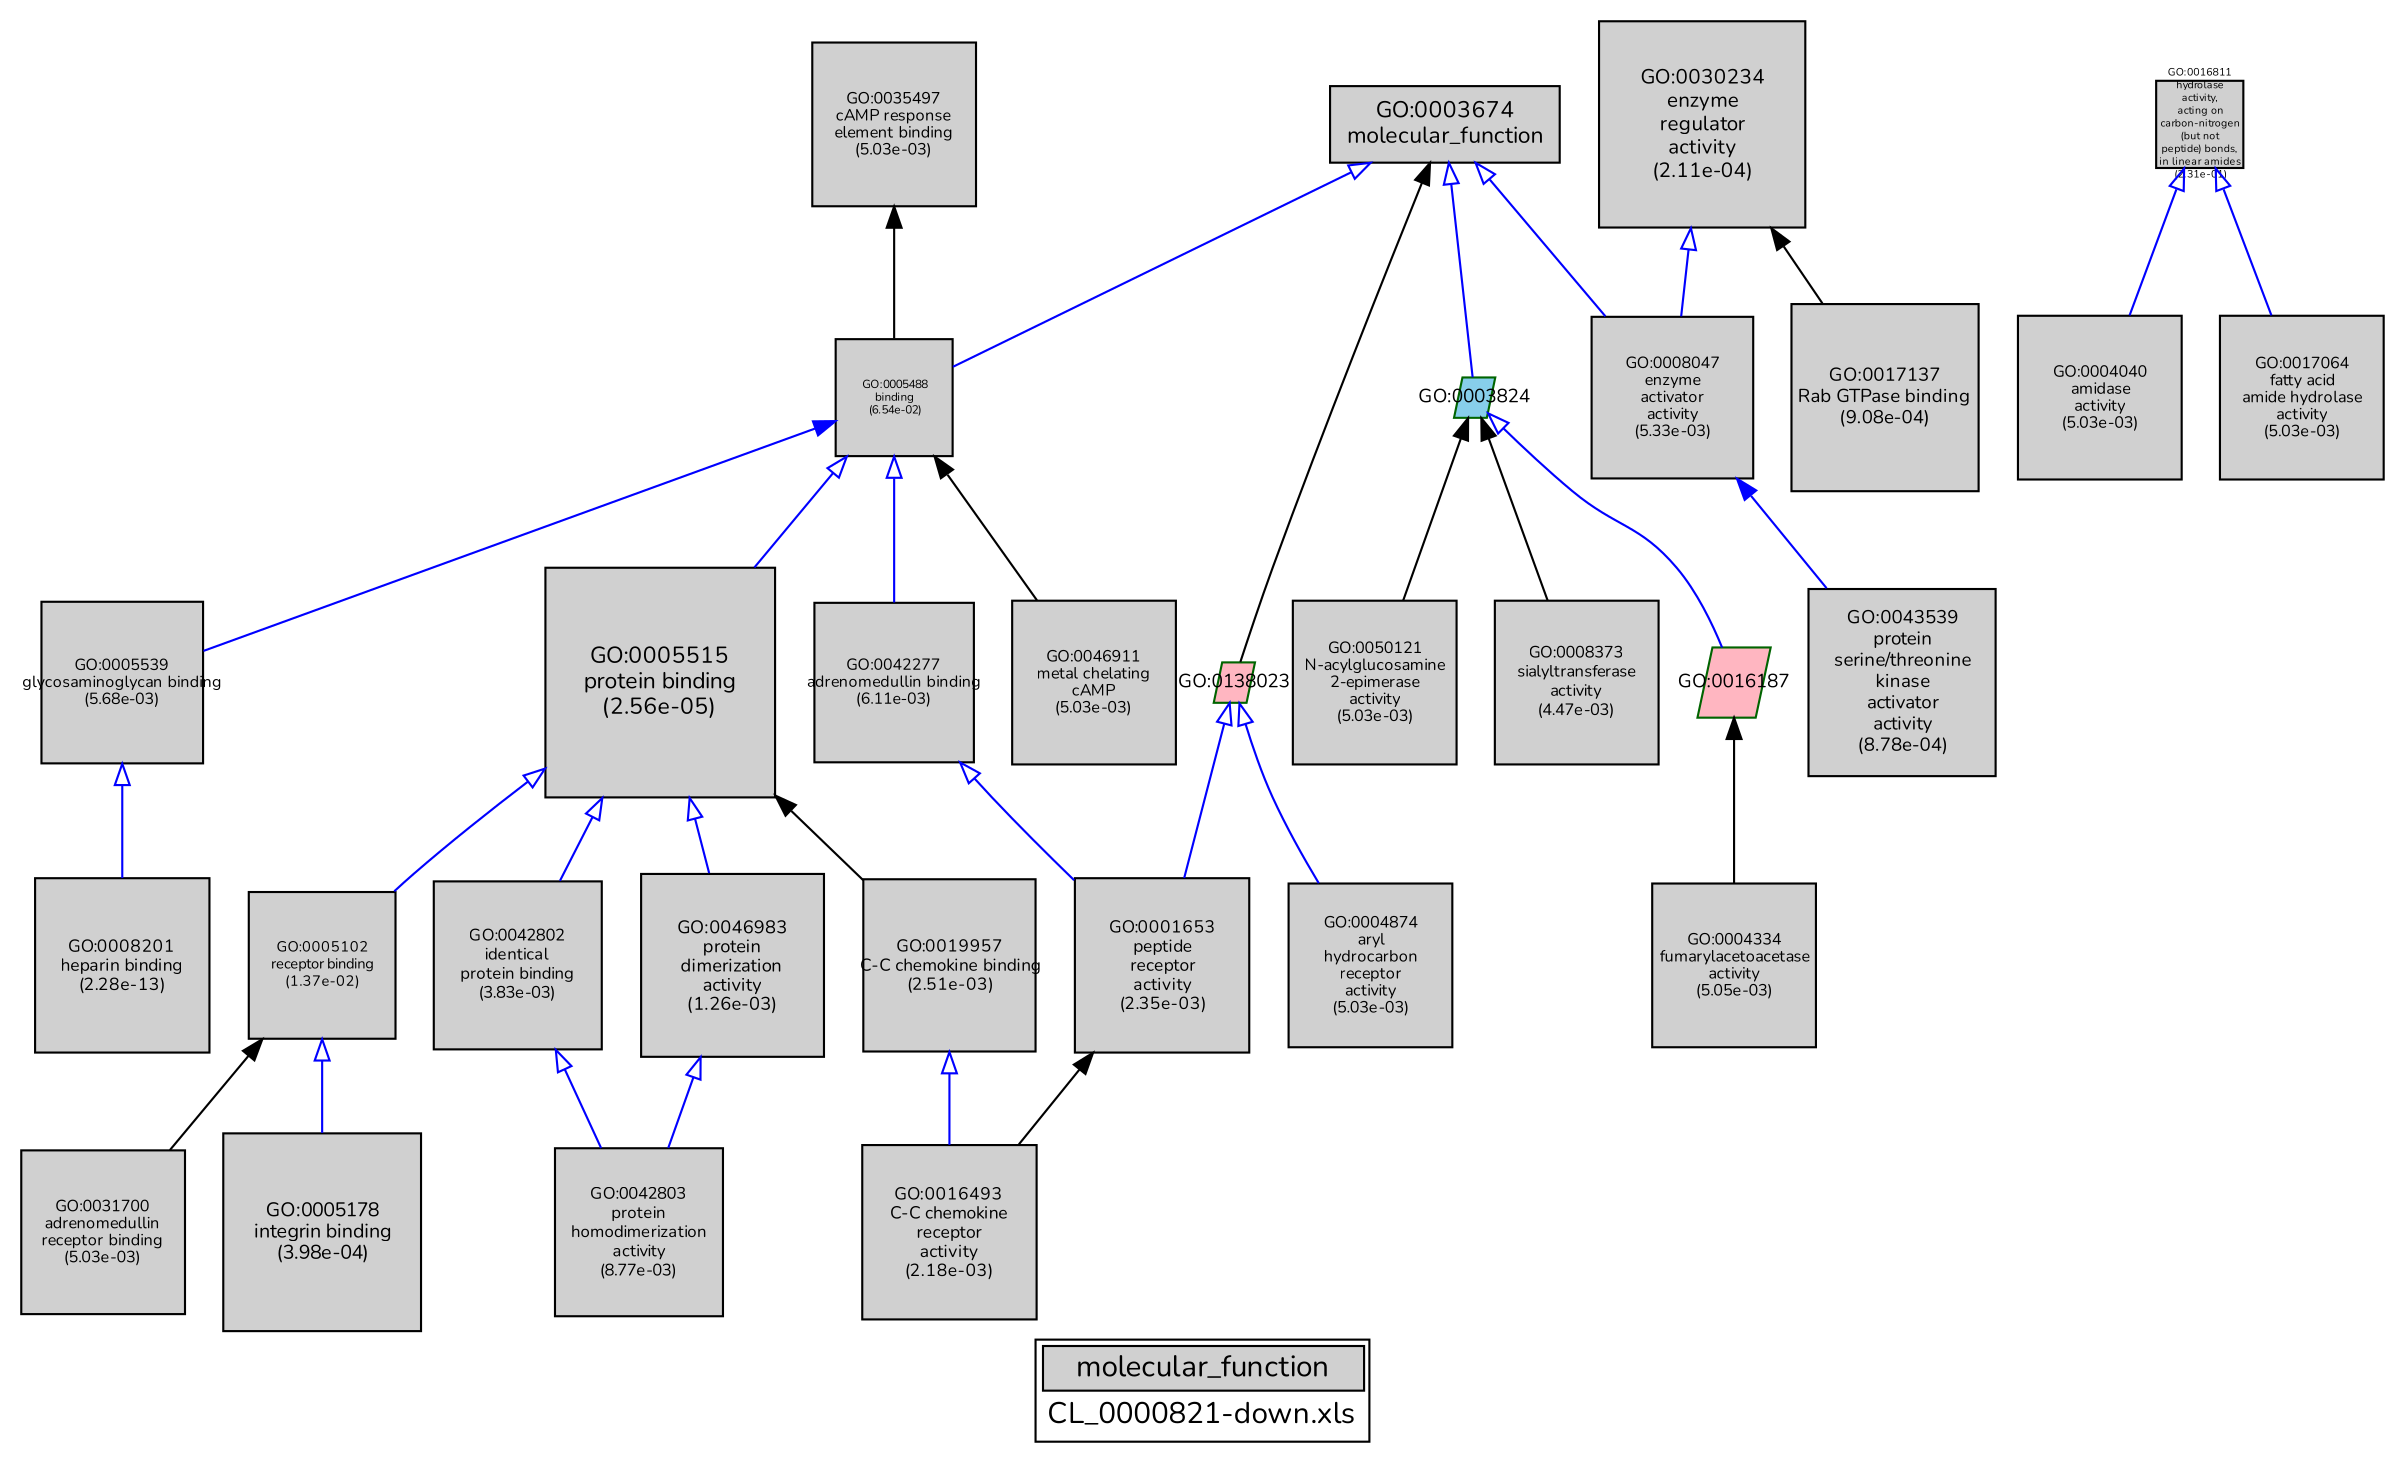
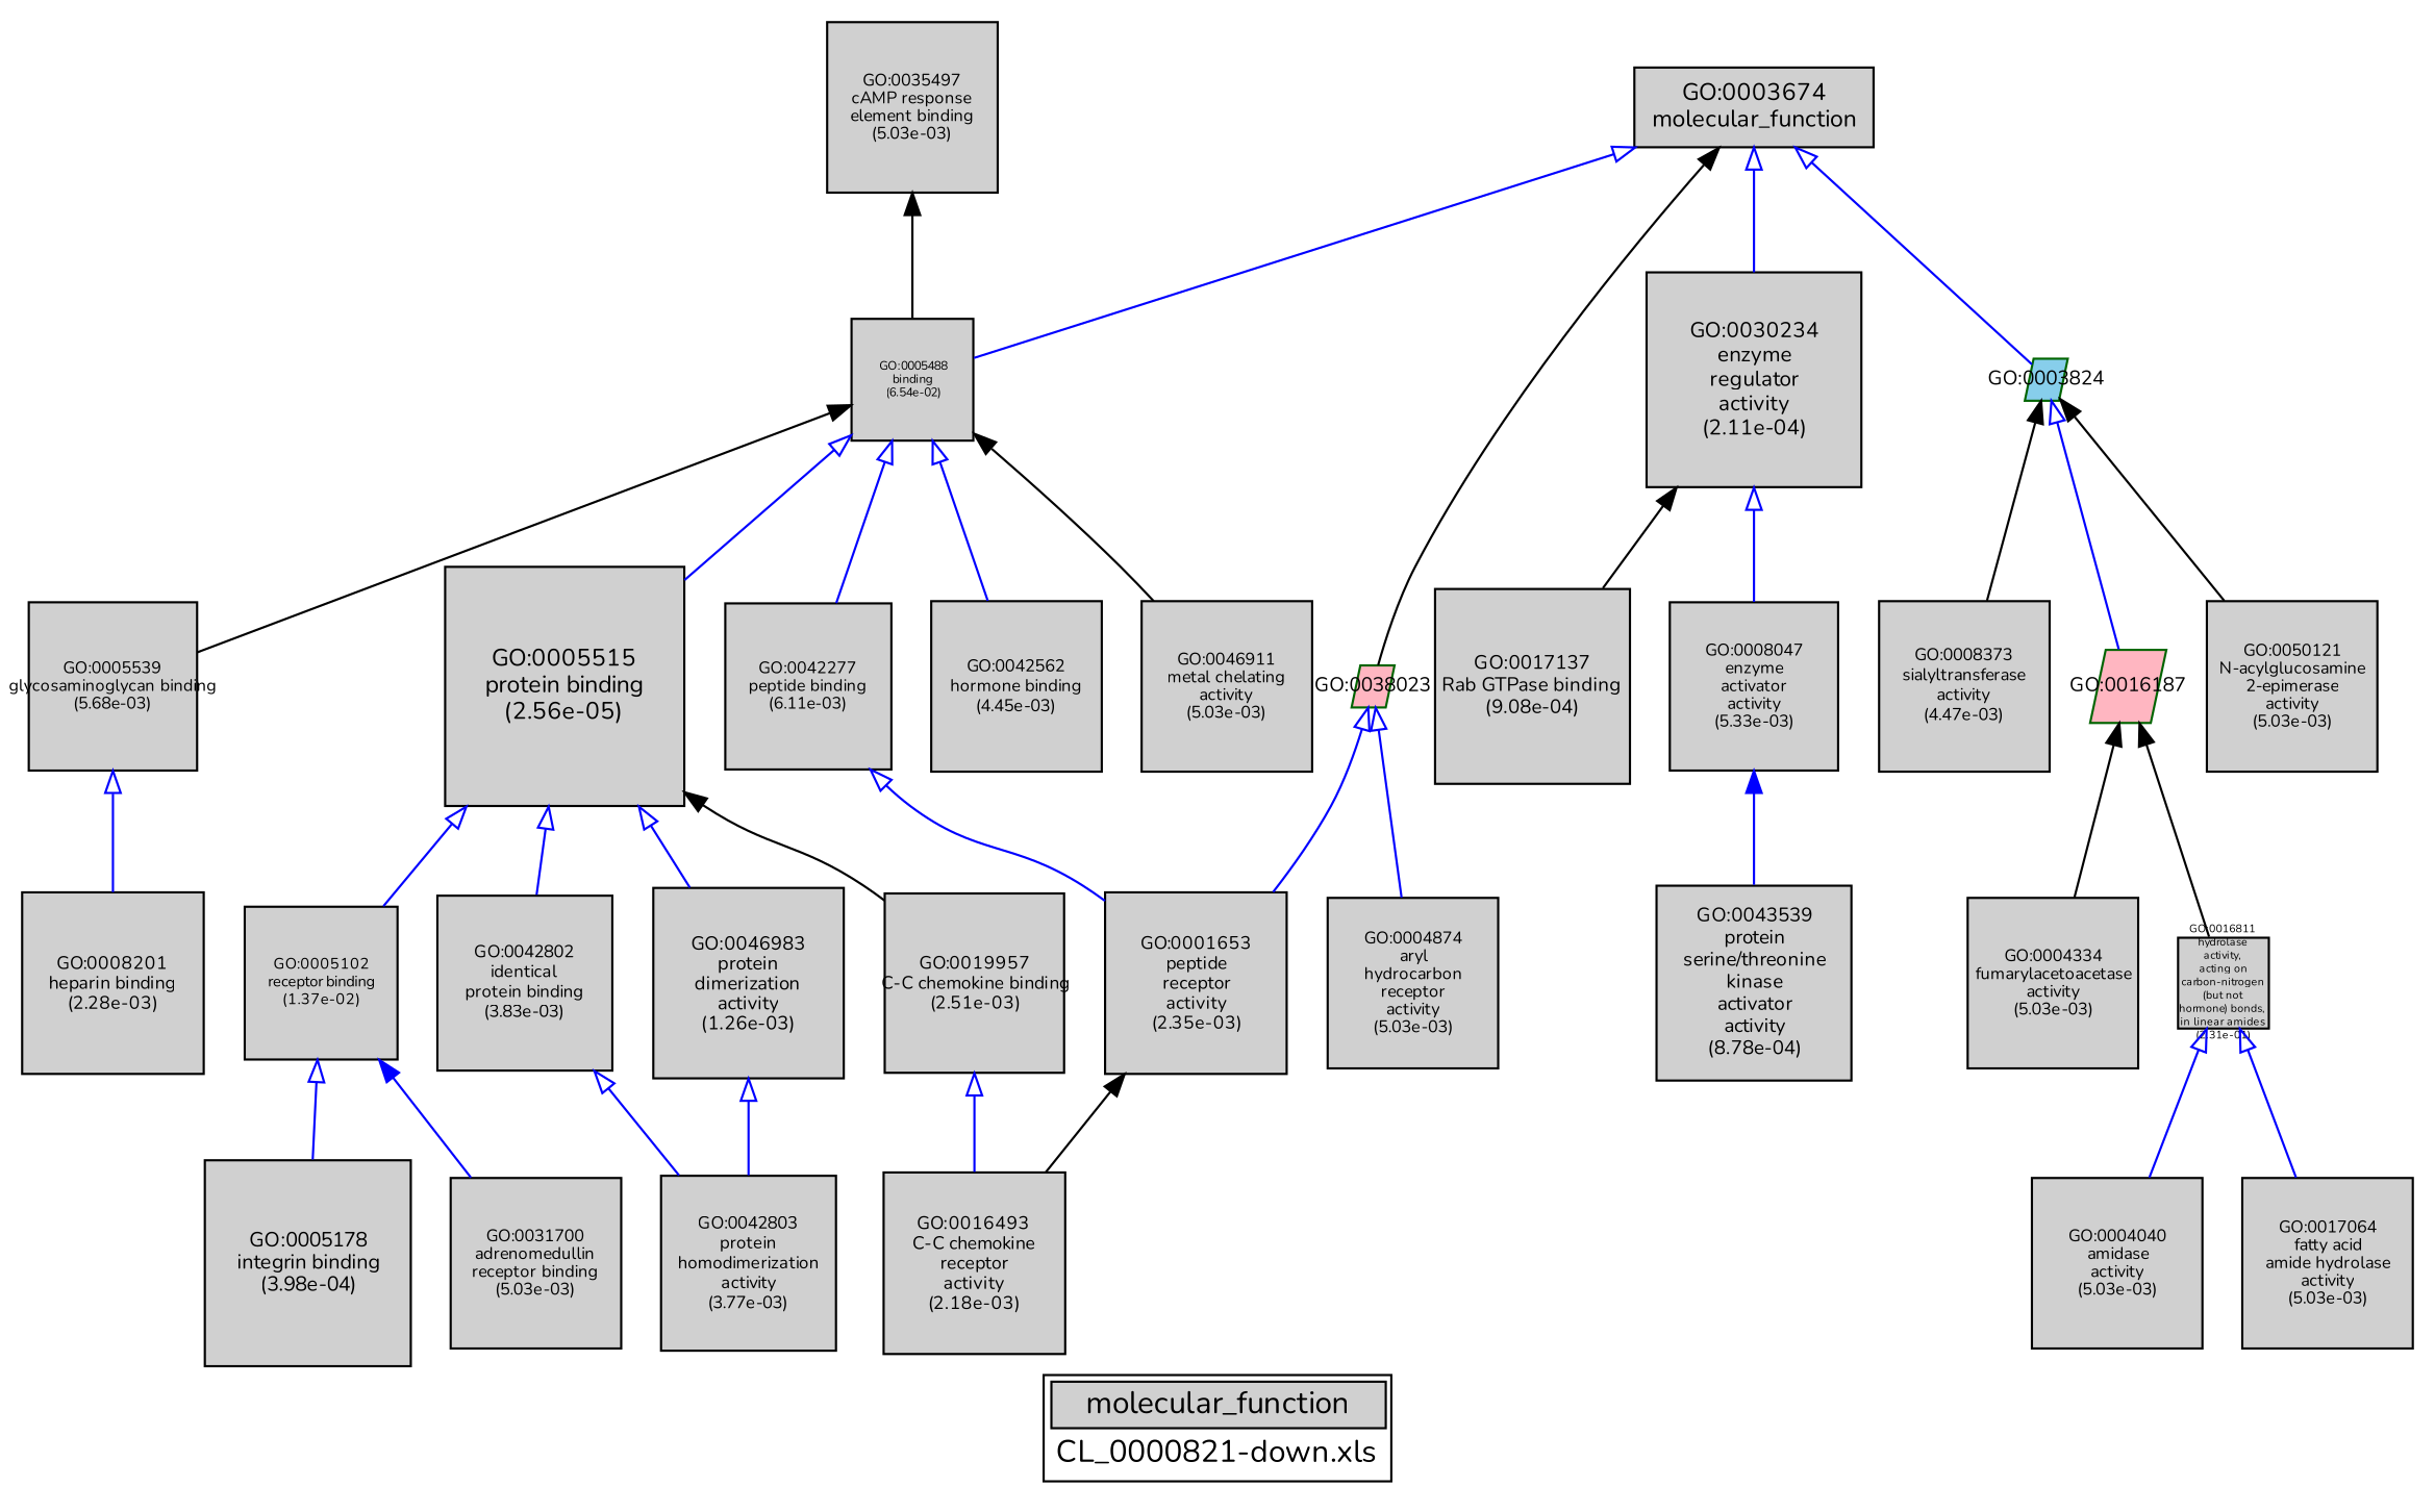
  digraph {
    bgcolor="#FFFFFF"
    fontname=Nunito
    label=<<TABLE COLOR="black" BGCOLOR="white"><TR><TD COLSPAN="2" BGCOLOR="#D0D0D0"><FONT COLOR="black">molecular_function</FONT></TD></TR><TR><TD BORDER="0">CL_0000821-down.xls</TD></TR></TABLE>>
    node [color=black fillcolor="#D0D0D0" fixedsize=true fontcolor=black fontname=Nunito fontsize=7.65851775908 shape=box style=filled]
    edge [arrowtail=empty color=blue dir=back fontname=Nunito weight=5.0]
-   n1 [height=1.06368302209 label=<<TABLE BORDER="0"><TR><TD>GO:0046911<BR/>metal chelating<BR/>cAMP<BR/>(5.03e-03)</TD></TR></TABLE>> width=1.06368302209]
-   "GO:0038023" [color=darkgreen fillcolor=lightpink fontsize=9 height=0.26628773697 shape=parallelogram width=0.26628773697 label="GO:0138023"]
-   n3 [height=1.06368302209 label=<<TABLE BORDER="0"><TR><TD>GO:0004334<BR/>fumarylacetoacetase<BR/>activity<BR/>(5.05e-03)</TD></TR></TABLE>> width=1.06368302209]
+   n1 [height=1.06368302209 label=<<TABLE BORDER="0"><TR><TD>GO:0046911<BR/>metal chelating<BR/>activity<BR/>(5.03e-03)</TD></TR></TABLE>> width=1.06368302209]
+   "GO:0038023" [color=darkgreen fillcolor=lightpink fontsize=9 height=0.26628773697 shape=parallelogram width=0.26628773697]
+   n3 [height=1.06368302209 label=<<TABLE BORDER="0"><TR><TD>GO:0004334<BR/>fumarylacetoacetase<BR/>activity<BR/>(5.03e-03)</TD></TR></TABLE>> width=1.06368302209]
    n4 [fontsize=7.61629036838 height=1.05781810672 label=<<TABLE BORDER="0"><TR><TD>GO:0008047<BR/>enzyme<BR/>activator<BR/>activity<BR/>(5.33e-03)</TD></TR></TABLE>> width=1.05781810672]
    n5 [height=1.06368302209 label=<<TABLE BORDER="0"><TR><TD>GO:0004040<BR/>amidase<BR/>activity<BR/>(5.03e-03)</TD></TR></TABLE>> width=1.06368302209]
    n6 [fontsize=7.57136885124 height=1.05157900712 label=<<TABLE BORDER="0"><TR><TD>GO:0005539<BR/>glycosaminoglycan binding<BR/>(5.68e-03)</TD></TR></TABLE>> width=1.05157900712]
-   n7 [fontsize=5.0 height=0.566135305596 label=<<TABLE BORDER="0"><TR><TD>GO:0016811<BR/>hydrolase<BR/>activity,<BR/>acting on<BR/>carbon-nitrogen<BR/>(but not<BR/>peptide) bonds,<BR/>in linear amides<BR/>(2.31e-01)</TD></TR></TABLE>> width=0.566135305596]
+   n7 [fontsize=5.0 height=0.566135305596 label=<<TABLE BORDER="0"><TR><TD>GO:0016811<BR/>hydrolase<BR/>activity,<BR/>acting on<BR/>carbon-nitrogen<BR/>(but not<BR/>hormone) bonds,<BR/>in linear amides<BR/>(2.31e-01)</TD></TR></TABLE>> width=0.566135305596]
    n8 [height=1.06368302209 label=<<TABLE BORDER="0"><TR><TD>GO:0004874<BR/>aryl<BR/>hydrocarbon<BR/>receptor<BR/>activity<BR/>(5.03e-03)</TD></TR></TABLE>> width=1.06368302209]
-   n9 [fontsize=8.20733199084 height=1.13990722095 label=<<TABLE BORDER="0"><TR><TD>GO:0008201<BR/>heparin binding<BR/>(2.28e-13)</TD></TR></TABLE>> width=1.13990722095]
+   n9 [fontsize=8.20733199084 height=1.13990722095 label=<<TABLE BORDER="0"><TR><TD>GO:0008201<BR/>heparin binding<BR/>(2.28e-03)</TD></TR></TABLE>> width=1.13990722095]
    n10 [fontsize=8.1852646347 height=1.13684231037 label=<<TABLE BORDER="0"><TR><TD>GO:0001653<BR/>peptide<BR/>receptor<BR/>activity<BR/>(2.35e-03)</TD></TR></TABLE>> width=1.13684231037]
    n11 [fontsize=7.85171770853 height=1.09051634841 label=<<TABLE BORDER="0"><TR><TD>GO:0042802<BR/>identical<BR/>protein binding<BR/>(3.83e-03)</TD></TR></TABLE>> width=1.09051634841]
-   n12 [fontsize=7.51747431942 height=1.04409365547 label=<<TABLE BORDER="0"><TR><TD>GO:0042277<BR/>adrenomedullin binding<BR/>(6.11e-03)</TD></TR></TABLE>> width=1.04409365547]
+   n12 [fontsize=7.51747431942 height=1.04409365547 label=<<TABLE BORDER="0"><TR><TD>GO:0042277<BR/>peptide binding<BR/>(6.11e-03)</TD></TR></TABLE>> width=1.04409365547]
    n13 [fontsize=5.52029160846 height=0.766707167842 label=<<TABLE BORDER="0"><TR><TD>GO:0005488<BR/>binding<BR/>(6.54e-02)</TD></TR></TABLE>> width=0.766707167842]
    n14 [fontsize=7.74242612178 height=1.07533696136 label=<<TABLE BORDER="0"><TR><TD>GO:0008373<BR/>sialyltransferase<BR/>activity<BR/>(4.47e-03)</TD></TR></TABLE>> width=1.07533696136]
    n15 [fontsize=8.23511940703 height=1.14376658431 label=<<TABLE BORDER="0"><TR><TD>GO:0016493<BR/>C-C chemokine<BR/>receptor<BR/>activity<BR/>(2.18e-03)</TD></TR></TABLE>> width=1.14376658431]
    n16 [fontsize=8.14131836699 height=1.13073866208 label=<<TABLE BORDER="0"><TR><TD>GO:0019957<BR/>C-C chemokine binding<BR/>(2.51e-03)</TD></TR></TABLE>> width=1.13073866208]
    n17 [fontsize=6.90519331249 height=0.959054626734 label=<<TABLE BORDER="0"><TR><TD>GO:0005102<BR/>receptor binding<BR/>(1.37e-02)</TD></TR></TABLE>> width=0.959054626734]
    n18 [fontsize=10.8 height=1.5 label=<<TABLE BORDER="0"><TR><TD>GO:0005515<BR/>protein binding<BR/>(2.56e-05)</TD></TR></TABLE>> width=1.5]
    n19 [height=1.06368302209 label=<<TABLE BORDER="0"><TR><TD>GO:0031700<BR/>adrenomedullin<BR/>receptor binding<BR/>(5.03e-03)</TD></TR></TABLE>> width=1.06368302209]
    "GO:0003824" [color=darkgreen fillcolor=skyblue fontsize=9 height=0.262990227727 shape=parallelogram width=0.262990227727]
    n21 [color=darkgreen fillcolor=lightpink fontsize=9 height=0.452533779263 label="GO:0016187" shape=parallelogram width=0.452533779263]
    n22 [height=1.06368302209 label=<<TABLE BORDER="0"><TR><TD>GO:0017064<BR/>fatty acid<BR/>amide hydrolase<BR/>activity<BR/>(5.03e-03)</TD></TR></TABLE>> width=1.06368302209]
    n23 [fontsize=9.30139787168 height=1.29186081551 label=<<TABLE BORDER="0"><TR><TD>GO:0005178<BR/>integrin binding<BR/>(3.98e-04)</TD></TR></TABLE>> width=1.29186081551]
    n24 [fontsize=8.82182028123 height=1.22525281684 label=<<TABLE BORDER="0"><TR><TD>GO:0043539<BR/>protein<BR/>serine/threonine<BR/>kinase<BR/>activator<BR/>activity<BR/>(8.78e-04)</TD></TR></TABLE>> width=1.22525281684]
    n25 [height=1.06368302209 label=<<TABLE BORDER="0"><TR><TD>GO:0050121<BR/>N-acylglucosamine<BR/>2-epimerase<BR/>activity<BR/>(5.03e-03)</TD></TR></TABLE>> width=1.06368302209]
    n26 [fontsize=8.59618397817 height=1.19391444141 label=<<TABLE BORDER="0"><TR><TD>GO:0046983<BR/>protein<BR/>dimerization<BR/>activity<BR/>(1.26e-03)</TD></TR></TABLE>> width=1.19391444141]
    n27 [height=1.06368302209 label=<<TABLE BORDER="0"><TR><TD>GO:0035497<BR/>cAMP response<BR/>element binding<BR/>(5.03e-03)</TD></TR></TABLE>> width=1.06368302209]
    n28 [fontsize=8.80104284443 height=1.22236706173 label=<<TABLE BORDER="0"><TR><TD>GO:0017137<BR/>Rab GTPase binding<BR/>(9.08e-04)</TD></TR></TABLE>> width=1.22236706173]
    n29 [fontsize=9.66771180989 height=1.34273775137 label=<<TABLE BORDER="0"><TR><TD>GO:0030234<BR/>enzyme<BR/>regulator<BR/>activity<BR/>(2.11e-04)</TD></TR></TABLE>> width=1.34273775137]
+   n30 [fontsize=7.74530225456 height=1.07573642424 label=<<TABLE BORDER="0"><TR><TD>GO:0042562<BR/>hormone binding<BR/>(4.45e-03)</TD></TR></TABLE>> width=1.07573642424]
    n31 [fontsize=10.8 label=<<TABLE BORDER="0"><TR><TD>GO:0003674<BR/>molecular_function</TD></TR></TABLE>> width=1.5]
-   n32 [fontsize=7.86338880957 height=1.09213733466 label=<<TABLE BORDER="0"><TR><TD>GO:0042803<BR/>protein<BR/>homodimerization<BR/>activity<BR/>(8.77e-03)</TD></TR></TABLE>> width=1.09213733466]
+   n32 [fontsize=7.86338880957 height=1.09213733466 label=<<TABLE BORDER="0"><TR><TD>GO:0042803<BR/>protein<BR/>homodimerization<BR/>activity<BR/>(3.77e-03)</TD></TR></TABLE>> width=1.09213733466]
    subgraph sub_1 {
      n1
      "GO:0038023"
      n3
      n4
      n5
      n6
      n7
      n8
      n9
      n10
      n11
      n12
      n13
      n14
      n15
      n16
      n17
      n18
      n19
      "GO:0003824"
      n21
      n22
      n23
      n24
      n25
      n26
      n27
      n28
      n29
+     n30
      n31
      n32
    }
    subgraph sub_2 {
      n1
      n3
      n14
      n19
      n24
      n25
      n27
      n28
      subgraph sub_3 {
        subgraph sub_4 {
        }
        subgraph sub_5 {
        }
      }
      subgraph sub_6 {
      }
      subgraph sub_7 {
        "GO:0038023"
        n4
        n5
        n6
        n7
        n8
        n9
        n10
        n11
        n12
        n13
        n15
        n16
        n17
        n18
        "GO:0003824"
        n21
        n22
        n23
        n26
        n29
+       n30
        n31
        n32
      }
    }
    "GO:0038023" -> n8
    "GO:0038023" -> n10
    n4 -> n24 [weight=1 arrowtail=""]
    n6 -> n9
    n7 -> n5
    n7 -> n22
    n10 -> n15 [weight=1 arrowtail="" color=""]
    n11 -> n32
    n12 -> n10
    n13 -> n1 [weight=1 arrowtail="" color=""]
-   n13 -> n6 [weight=1 arrowtail=""]
+   n13 -> n6 [weight=1 arrowtail="" color=""]
    n13 -> n12
    n13 -> n18
+   n13 -> n30
    n16 -> n15
-   n17 -> n19 [weight=1 arrowtail="" color=""]
+   n17 -> n19 [weight=1 arrowtail=""]
    n17 -> n23
    n18 -> n11
    n18 -> n16 [weight=1 arrowtail="" color=""]
    n18 -> n17
    n18 -> n26
    "GO:0003824" -> n14 [weight=1 arrowtail="" color=""]
    "GO:0003824" -> n21
    "GO:0003824" -> n25 [weight=1 arrowtail="" color=""]
    n21 -> n3 [weight=1 arrowtail="" color=""]
+   n21 -> n7 [weight=1 arrowtail="" color=""]
    n26 -> n32
    n27 -> n13 [weight=1 arrowtail="" color=""]
    n29 -> n4
    n29 -> n28 [weight=1 arrowtail="" color=""]
    n31 -> "GO:0038023" [weight=1 arrowtail="" color=""]
    n31 -> n13
    n31 -> "GO:0003824"
-   n31 -> n4
+   n31 -> n29
  }
